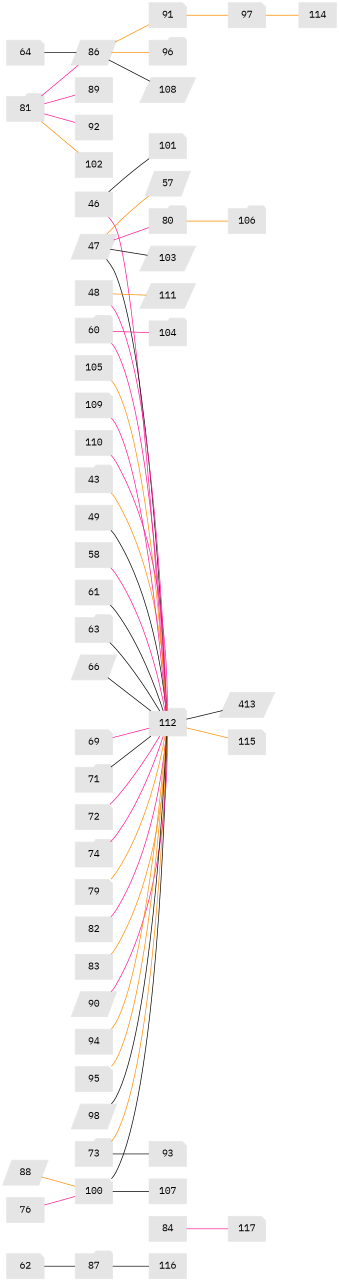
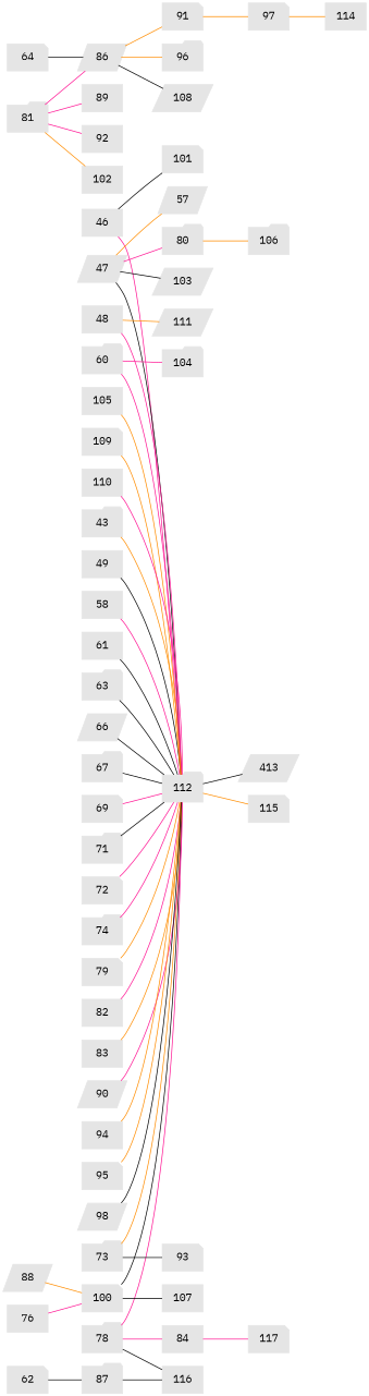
  graph {
    fontname="IBM Plex Mono"
    rankdir=LR
    node [color=gray90 fontname="IBM Plex Mono" shape=box style=filled]
    edge [color=black fontname="IBM Plex Mono"]
    112 [shape=folder super="+53+85+10+14+99+38"]
    n2 [label=413 shape=parallelogram]
    115 [shape=note]
    43 [shape=folder]
    46
    101 [shape=note]
    47 [shape=parallelogram]
    57 [shape=parallelogram]
    80 [shape=folder]
    103 [shape=parallelogram]
    106 [shape=folder]
    48
    111 [shape=parallelogram]
    49
    58
    60 [shape=folder]
    104 [shape=folder]
    61
+   78 [shape=folder super="+9+30+21+56+59"]
    84
    116 [super="+77"]
    62 [shape=note]
    87 [shape=folder]
    63 [shape=folder]
    86 [shape=parallelogram super="+51"]
    91 [shape=note]
    96 [shape=folder]
    108 [shape=parallelogram]
    64 [shape=note]
    66 [shape=parallelogram]
+   67 [shape=folder]
    69 [shape=note]
    71 [shape=folder]
    72 [shape=note]
    73 [shape=folder]
    93 [shape=note]
    74 [shape=folder]
    100 [shape=note super="+27+65+37"]
    107
    76
    117 [shape=note]
    79 [shape=note]
    81 [shape=folder super="+50"]
    89
    92
    102
    82
    83
    97 [shape=note]
    88 [shape=parallelogram]
    90 [shape=parallelogram]
    114
    94
    95 [shape=note]
    98 [shape=parallelogram]
    105
    109 [shape=note]
    110
    112 -- n2
    112 -- 115 [color=darkorange]
    43 -- 112 [color=darkorange]
    46 -- 112 [color=deeppink]
    46 -- 101
    47 -- 112
    47 -- 57 [color=darkorange]
    47 -- 80 [color=deeppink]
    47 -- 103
    80 -- 106 [color=darkorange]
    48 -- 112 [color=deeppink]
    48 -- 111 [color=darkorange]
    49 -- 112
    58 -- 112 [color=deeppink]
    60 -- 112 [color=deeppink]
    60 -- 104 [color=deeppink]
    61 -- 112
+   78 -- 112 [color=deeppink]
+   78 -- 84 [color=deeppink]
+   78 -- 116
    84 -- 117 [color=deeppink]
    62 -- 87
    87 -- 116
    63 -- 112
    86 -- 91 [color=darkorange]
    86 -- 96 [color=darkorange]
    86 -- 108
    91 -- 97 [color=darkorange]
    64 -- 86
    66 -- 112
+   67 -- 112
    69 -- 112 [color=deeppink]
    71 -- 112
    72 -- 112 [color=deeppink]
    73 -- 112 [color=darkorange]
    73 -- 93
    74 -- 112 [color=deeppink]
    100 -- 112
    100 -- 107
    76 -- 100 [color=deeppink]
    79 -- 112 [color=darkorange]
    81 -- 86 [color=deeppink]
    81 -- 89 [color=deeppink]
    81 -- 92 [color=deeppink]
    81 -- 102 [color=darkorange]
    82 -- 112 [color=deeppink]
    83 -- 112 [color=darkorange]
    97 -- 114 [color=darkorange]
    88 -- 100 [color=darkorange]
    90 -- 112 [color=deeppink]
    94 -- 112 [color=darkorange]
    95 -- 112 [color=darkorange]
    98 -- 112
    105 -- 112 [color=darkorange]
-   109 -- 112 [color=deeppink]
+   109 -- 112 [color=darkorange]
    110 -- 112 [color=deeppink]
  }
